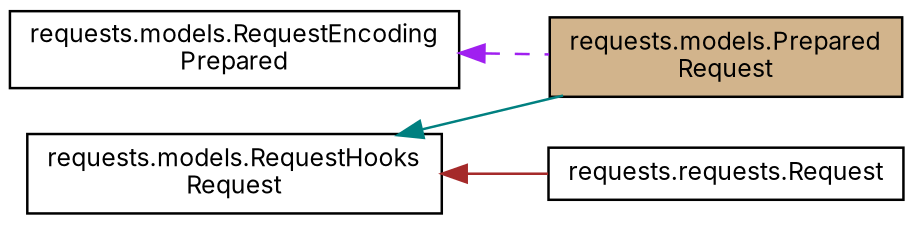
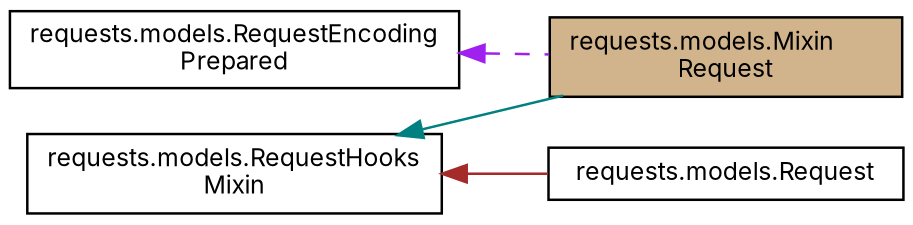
  digraph {
    fontname=Inter
    rankdir=LR
    node [color=black fillcolor=white fontname=Inter fontsize=10 shape=record style=filled]
    edge [dir=back fontname=Inter fontsize=10 labelfontname=Helvetica labelfontsize=10 style=solid]
    n1 [height=0.2 label="requests.models.RequestEncoding\lPrepared" width=0.4]
-   n2 [fillcolor=tan height=0.2 label="requests.models.Prepared\lRequest" width=0.4]
-   n3 [height=0.2 label="requests.models.RequestHooks\lRequest" width=0.4]
-   n4 [height=0.2 label="requests.requests.Request" width=0.4]
+   n2 [fillcolor=tan height=0.2 label="requests.models.Mixin\lRequest" width=0.4]
+   n3 [height=0.2 label="requests.models.RequestHooks\lMixin" width=0.4]
+   n4 [height=0.2 label="requests.models.Request" width=0.4]
    n1 -> n2 [color=purple style=dashed]
    n3 -> n2 [color=teal]
    n3 -> n4 [color=brown]
  }
